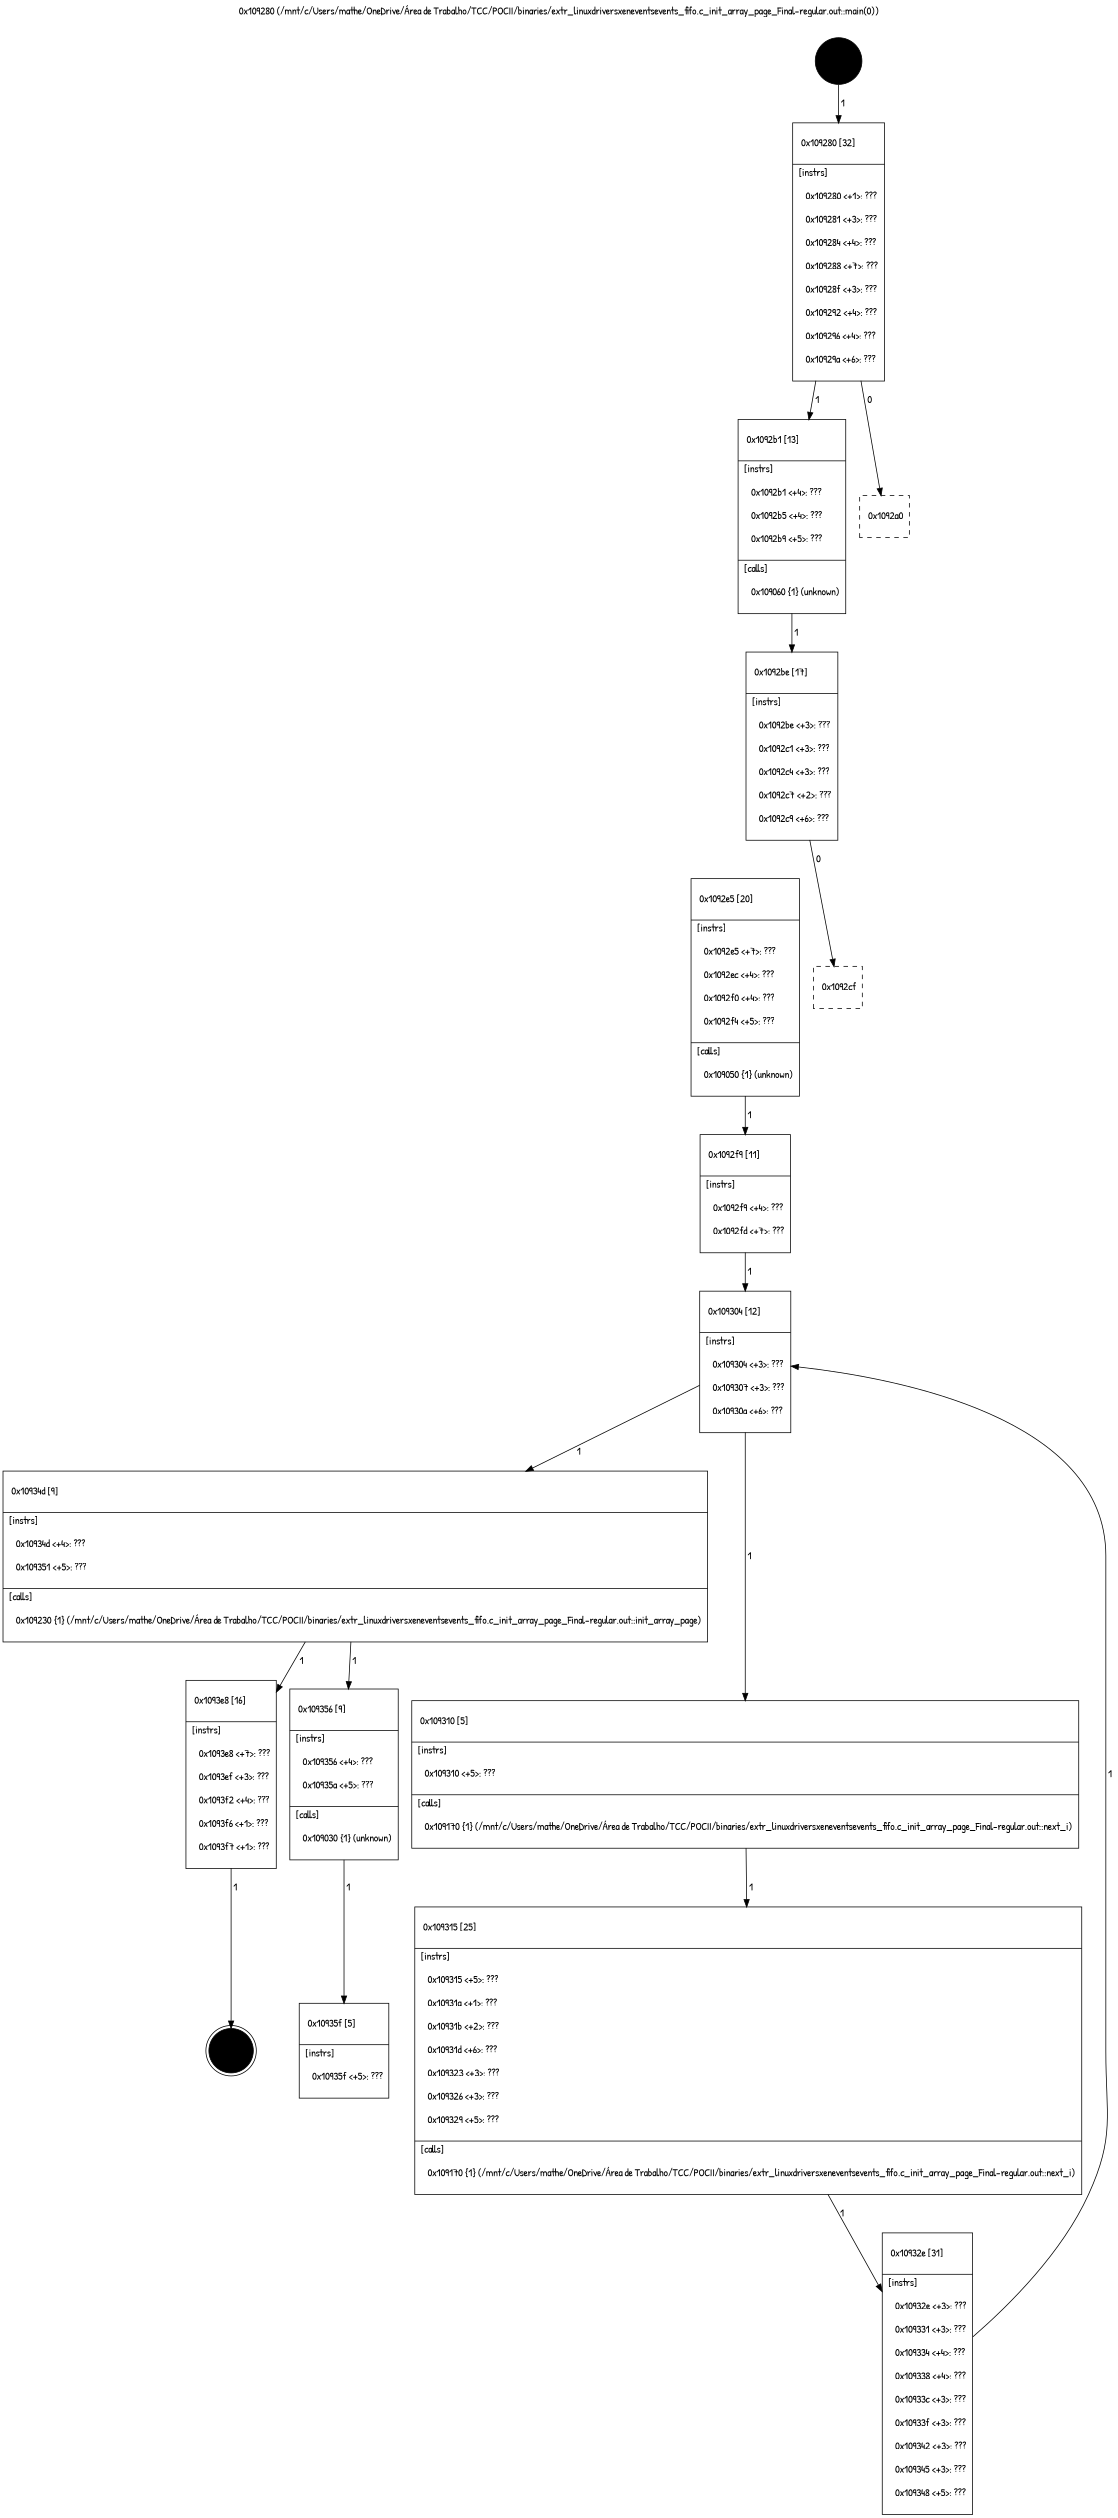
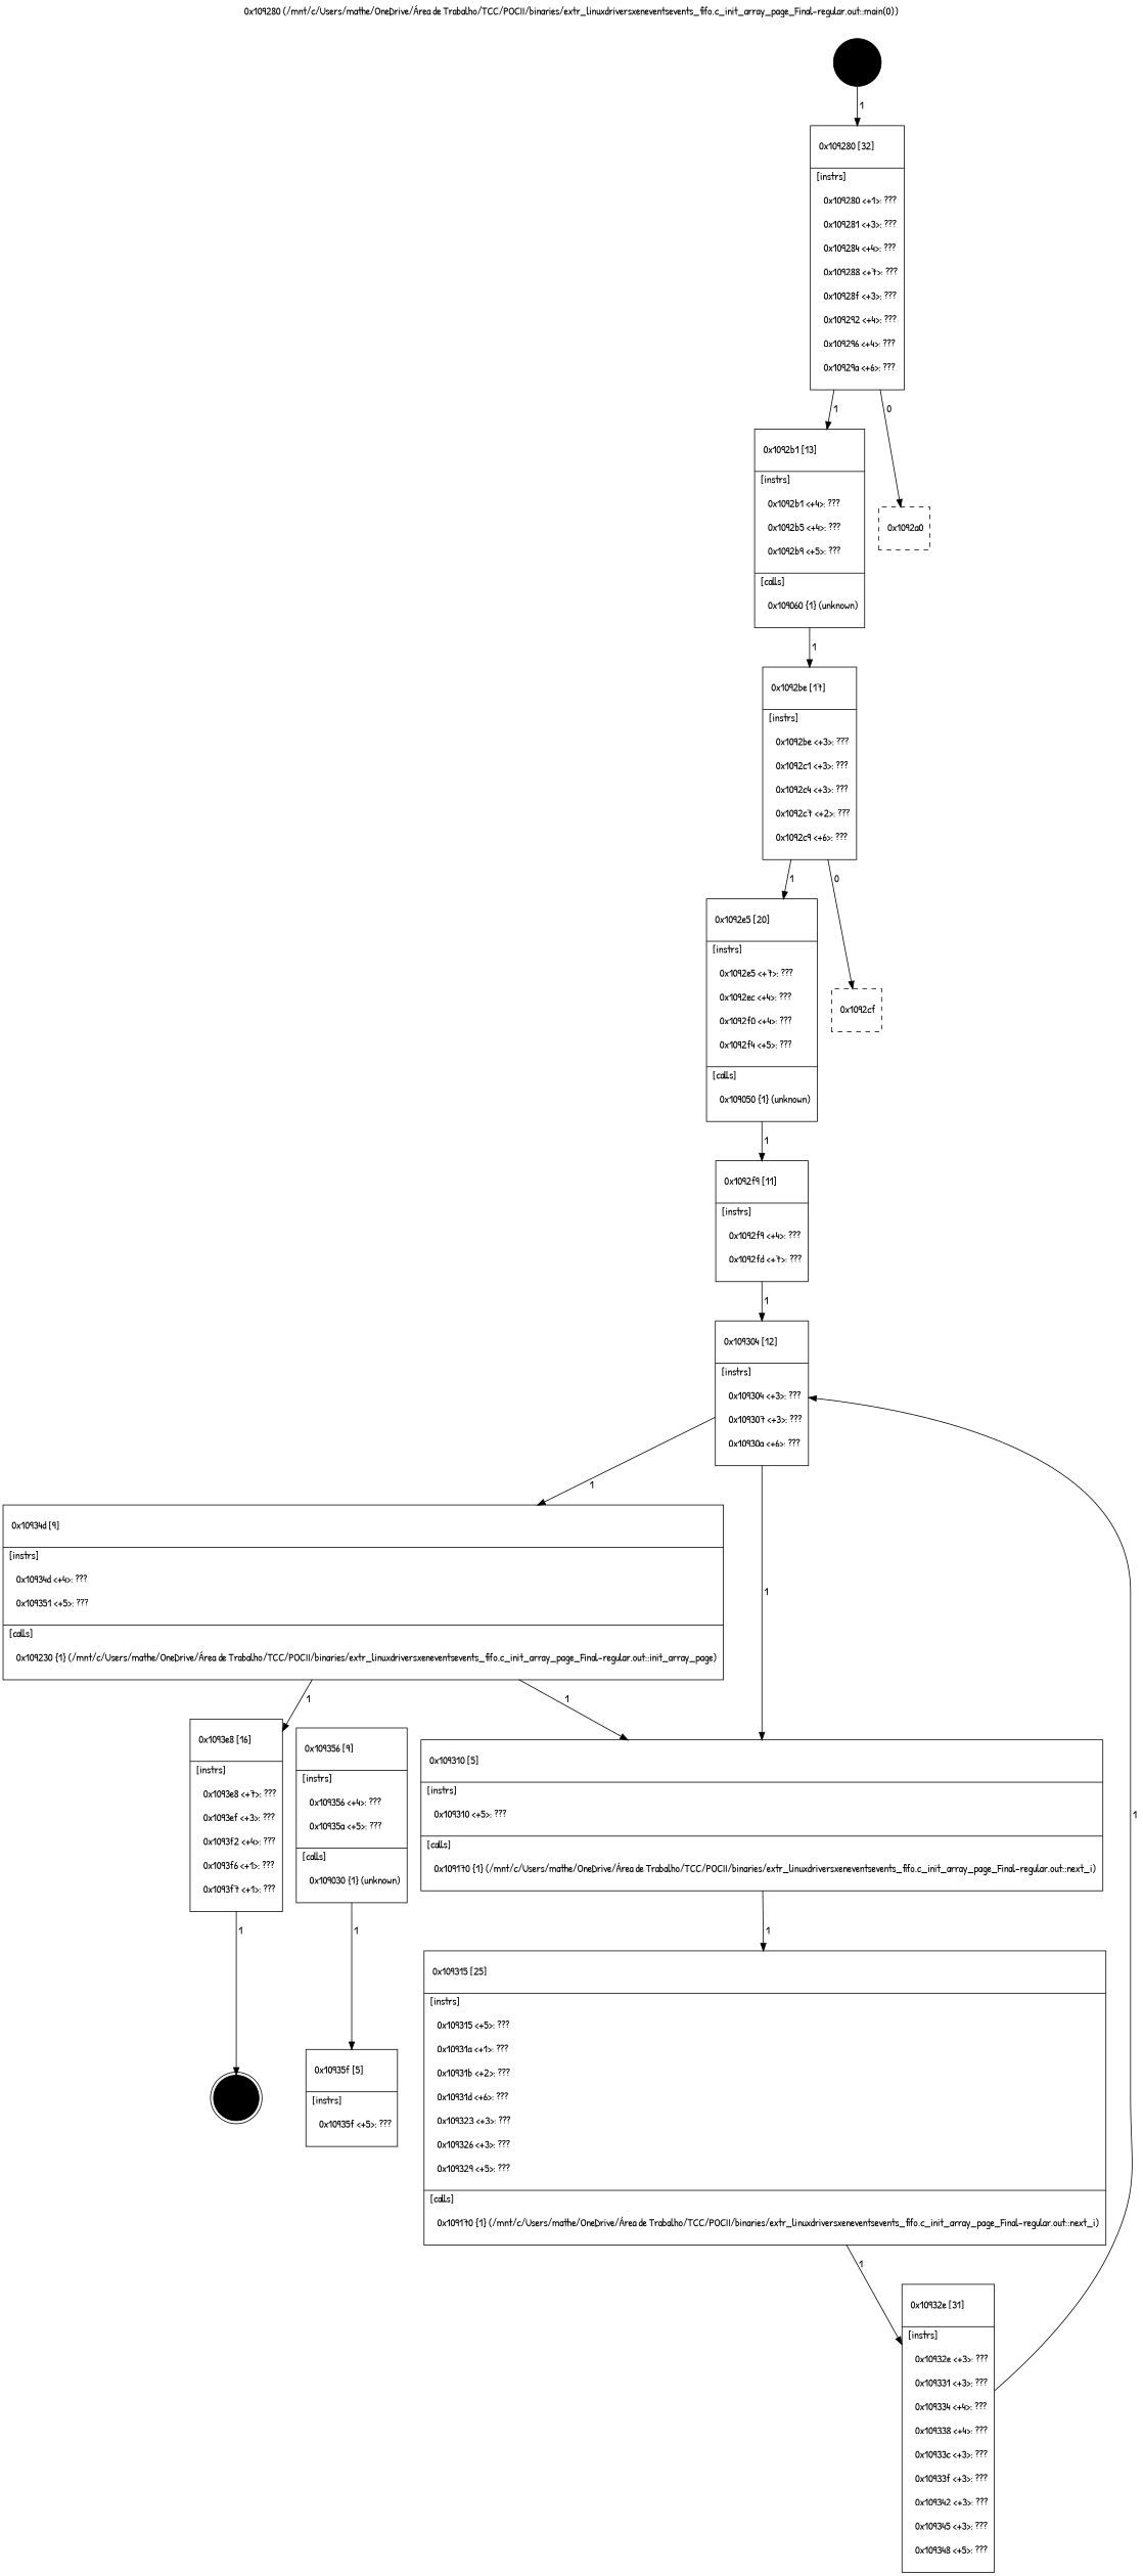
  digraph {
    fontname="Patrick Hand"
    label="0x109280 (/mnt/c/Users/mathe/OneDrive/Área de Trabalho/TCC/POCII/binaries/extr_linuxdriversxeneventsevents_fifo.c_init_array_page_Final-regular.out::main(0))"
    labelloc=t
    node [fontname="Patrick Hand" shape=record]
    edge [fontname="Patrick Hand"]
    Entry [fillcolor=black height=0.3 shape=circle style=filled width=0.3]
    n2 [label="{\n     0x109280 [32]\l\n     | [instrs]\l\n     &nbsp;&nbsp;0x109280 \<+1\>: ???\l\n     &nbsp;&nbsp;0x109281 \<+3\>: ???\l\n     &nbsp;&nbsp;0x109284 \<+4\>: ???\l\n     &nbsp;&nbsp;0x109288 \<+7\>: ???\l\n     &nbsp;&nbsp;0x10928f \<+3\>: ???\l\n     &nbsp;&nbsp;0x109292 \<+4\>: ???\l\n     &nbsp;&nbsp;0x109296 \<+4\>: ???\l\n     &nbsp;&nbsp;0x10929a \<+6\>: ???\l\n  }"]
    n3 [label="{\n     0x1092b1 [13]\l\n     | [instrs]\l\n     &nbsp;&nbsp;0x1092b1 \<+4\>: ???\l\n     &nbsp;&nbsp;0x1092b5 \<+4\>: ???\l\n     &nbsp;&nbsp;0x1092b9 \<+5\>: ???\l\n     | [calls]\l\n     &nbsp;&nbsp;0x109060 \{1\} (unknown)\l\n  }"]
    n4 [label="{\n     0x1092a0\l\n  }" style=dashed]
    n5 [label="{\n     0x1092be [17]\l\n     | [instrs]\l\n     &nbsp;&nbsp;0x1092be \<+3\>: ???\l\n     &nbsp;&nbsp;0x1092c1 \<+3\>: ???\l\n     &nbsp;&nbsp;0x1092c4 \<+3\>: ???\l\n     &nbsp;&nbsp;0x1092c7 \<+2\>: ???\l\n     &nbsp;&nbsp;0x1092c9 \<+6\>: ???\l\n  }"]
    n6 [label="{\n     0x1092e5 [20]\l\n     | [instrs]\l\n     &nbsp;&nbsp;0x1092e5 \<+7\>: ???\l\n     &nbsp;&nbsp;0x1092ec \<+4\>: ???\l\n     &nbsp;&nbsp;0x1092f0 \<+4\>: ???\l\n     &nbsp;&nbsp;0x1092f4 \<+5\>: ???\l\n     | [calls]\l\n     &nbsp;&nbsp;0x109050 \{1\} (unknown)\l\n  }"]
    n7 [label="{\n     0x1092cf\l\n  }" style=dashed]
    n8 [label="{\n     0x1092f9 [11]\l\n     | [instrs]\l\n     &nbsp;&nbsp;0x1092f9 \<+4\>: ???\l\n     &nbsp;&nbsp;0x1092fd \<+7\>: ???\l\n  }"]
    n9 [label="{\n     0x109304 [12]\l\n     | [instrs]\l\n     &nbsp;&nbsp;0x109304 \<+3\>: ???\l\n     &nbsp;&nbsp;0x109307 \<+3\>: ???\l\n     &nbsp;&nbsp;0x10930a \<+6\>: ???\l\n  }"]
    n10 [label="{\n     0x10934d [9]\l\n     | [instrs]\l\n     &nbsp;&nbsp;0x10934d \<+4\>: ???\l\n     &nbsp;&nbsp;0x109351 \<+5\>: ???\l\n     | [calls]\l\n     &nbsp;&nbsp;0x109230 \{1\} (/mnt/c/Users/mathe/OneDrive/Área de Trabalho/TCC/POCII/binaries/extr_linuxdriversxeneventsevents_fifo.c_init_array_page_Final-regular.out::init_array_page)\l\n  }"]
    n11 [label="{\n     0x109310 [5]\l\n     | [instrs]\l\n     &nbsp;&nbsp;0x109310 \<+5\>: ???\l\n     | [calls]\l\n     &nbsp;&nbsp;0x109170 \{1\} (/mnt/c/Users/mathe/OneDrive/Área de Trabalho/TCC/POCII/binaries/extr_linuxdriversxeneventsevents_fifo.c_init_array_page_Final-regular.out::next_i)\l\n  }"]
    n12 [label="{\n     0x109356 [9]\l\n     | [instrs]\l\n     &nbsp;&nbsp;0x109356 \<+4\>: ???\l\n     &nbsp;&nbsp;0x10935a \<+5\>: ???\l\n     | [calls]\l\n     &nbsp;&nbsp;0x109030 \{1\} (unknown)\l\n  }"]
    n13 [label="{\n     0x1093e8 [16]\l\n     | [instrs]\l\n     &nbsp;&nbsp;0x1093e8 \<+7\>: ???\l\n     &nbsp;&nbsp;0x1093ef \<+3\>: ???\l\n     &nbsp;&nbsp;0x1093f2 \<+4\>: ???\l\n     &nbsp;&nbsp;0x1093f6 \<+1\>: ???\l\n     &nbsp;&nbsp;0x1093f7 \<+1\>: ???\l\n  }"]
    n14 [label="{\n     0x109315 [25]\l\n     | [instrs]\l\n     &nbsp;&nbsp;0x109315 \<+5\>: ???\l\n     &nbsp;&nbsp;0x10931a \<+1\>: ???\l\n     &nbsp;&nbsp;0x10931b \<+2\>: ???\l\n     &nbsp;&nbsp;0x10931d \<+6\>: ???\l\n     &nbsp;&nbsp;0x109323 \<+3\>: ???\l\n     &nbsp;&nbsp;0x109326 \<+3\>: ???\l\n     &nbsp;&nbsp;0x109329 \<+5\>: ???\l\n     | [calls]\l\n     &nbsp;&nbsp;0x109170 \{1\} (/mnt/c/Users/mathe/OneDrive/Área de Trabalho/TCC/POCII/binaries/extr_linuxdriversxeneventsevents_fifo.c_init_array_page_Final-regular.out::next_i)\l\n  }"]
    n15 [label="{\n     0x10935f [5]\l\n     | [instrs]\l\n     &nbsp;&nbsp;0x10935f \<+5\>: ???\l\n  }"]
    n16 [label="{\n     0x10932e [31]\l\n     | [instrs]\l\n     &nbsp;&nbsp;0x10932e \<+3\>: ???\l\n     &nbsp;&nbsp;0x109331 \<+3\>: ???\l\n     &nbsp;&nbsp;0x109334 \<+4\>: ???\l\n     &nbsp;&nbsp;0x109338 \<+4\>: ???\l\n     &nbsp;&nbsp;0x10933c \<+3\>: ???\l\n     &nbsp;&nbsp;0x10933f \<+3\>: ???\l\n     &nbsp;&nbsp;0x109342 \<+3\>: ???\l\n     &nbsp;&nbsp;0x109345 \<+3\>: ???\l\n     &nbsp;&nbsp;0x109348 \<+5\>: ???\l\n  }"]
    Exit [fillcolor=black height=0.3 peripheries=2 shape=circle style=filled width=0.3]
    Entry -> n2 [label=" 1"]
    n2 -> n3 [label=" 1"]
    n2 -> n4 [label=" 0"]
    n3 -> n5 [label=" 1"]
+   n5 -> n6 [label=" 1"]
    n5 -> n7 [label=" 0"]
    n6 -> n8 [label=" 1"]
    n8 -> n9 [label=" 1"]
    n9 -> n10 [label=" 1"]
    n9 -> n11 [label=" 1"]
-   n10 -> n12 [label=" 1"]
+   n10 -> n11 [label=" 1"]
    n10 -> n13 [label=" 1"]
    n11 -> n14 [label=" 1"]
    n12 -> n15 [label=" 1"]
    n13 -> Exit [label=" 1"]
    n14 -> n16 [label=" 1"]
    n16 -> n9 [label=" 1"]
  }
